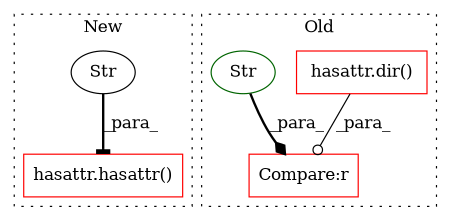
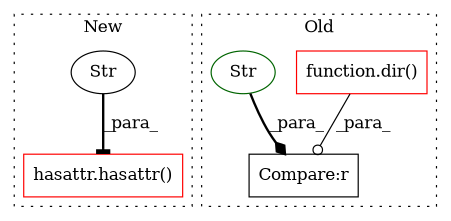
  digraph {
    node [a=75 color=red s=4346 shape=box]
    edge [style=bold]
    n1 [l="8,1" label="hasattr.hasattr()" s="6513,6550"]
    n2 [a=66 color=black l=22 label=Str s=6528 shape=ellipse]
-   n3 [l="4,1" label="hasattr.dir()" s="4357,4366"]
-   n4 [a=40 l=21 label="Compare:r"]
+   n3 [l="4,1" label="function.dir()" s="4357,4366"]
+   n4 [a=40 color=black l=21 label="Compare:r"]
    n5 [a=66 color=darkgreen l=7 label=Str shape=ellipse]
    subgraph cluster_1 {
      label=New
      style=dotted
      n1
      n2
    }
    subgraph cluster_2 {
      label=Old
      style=dotted
      n3
      n4
      n5
    }
    n2 -> n1 [arrowhead=tee label=_para_]
    n3 -> n4 [arrowhead=odot label=_para_ style=solid]
    n5 -> n4 [arrowhead=diamond label=_para_]
  }
